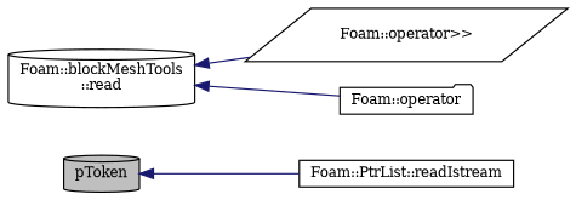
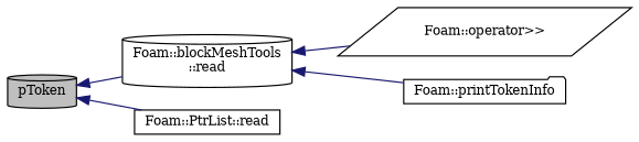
  digraph {
    fontname="DejaVu Serif"
    rankdir=LR
    node [color=black fontname="DejaVu Serif" fontsize=10 shape=cylinder]
    edge [color=midnightblue dir=back fontname="DejaVu Serif" fontsize=10 labelfontname=Helvetica labelfontsize=10 style=solid]
    n1 [fillcolor=grey75 fontcolor=black height=0.2 label=pToken style=filled width=0.4]
    n2 [height=0.2 label="Foam::blockMeshTools\l::read" width=0.4]
-   n3 [height=0.2 label="Foam::PtrList::readIstream" shape=box width=0.4]
+   n3 [height=0.2 label="Foam::PtrList::read" shape=box width=0.4]
    n4 [height=0.2 label="Foam::operator\>\>" shape=parallelogram width=0.4]
-   n5 [height=0.2 label="Foam::operator" shape=folder width=0.4]
+   n5 [height=0.2 label="Foam::printTokenInfo" shape=folder width=0.4]
+   n1 -> n2
    n1 -> n3
    n2 -> n4
    n2 -> n5
  }
